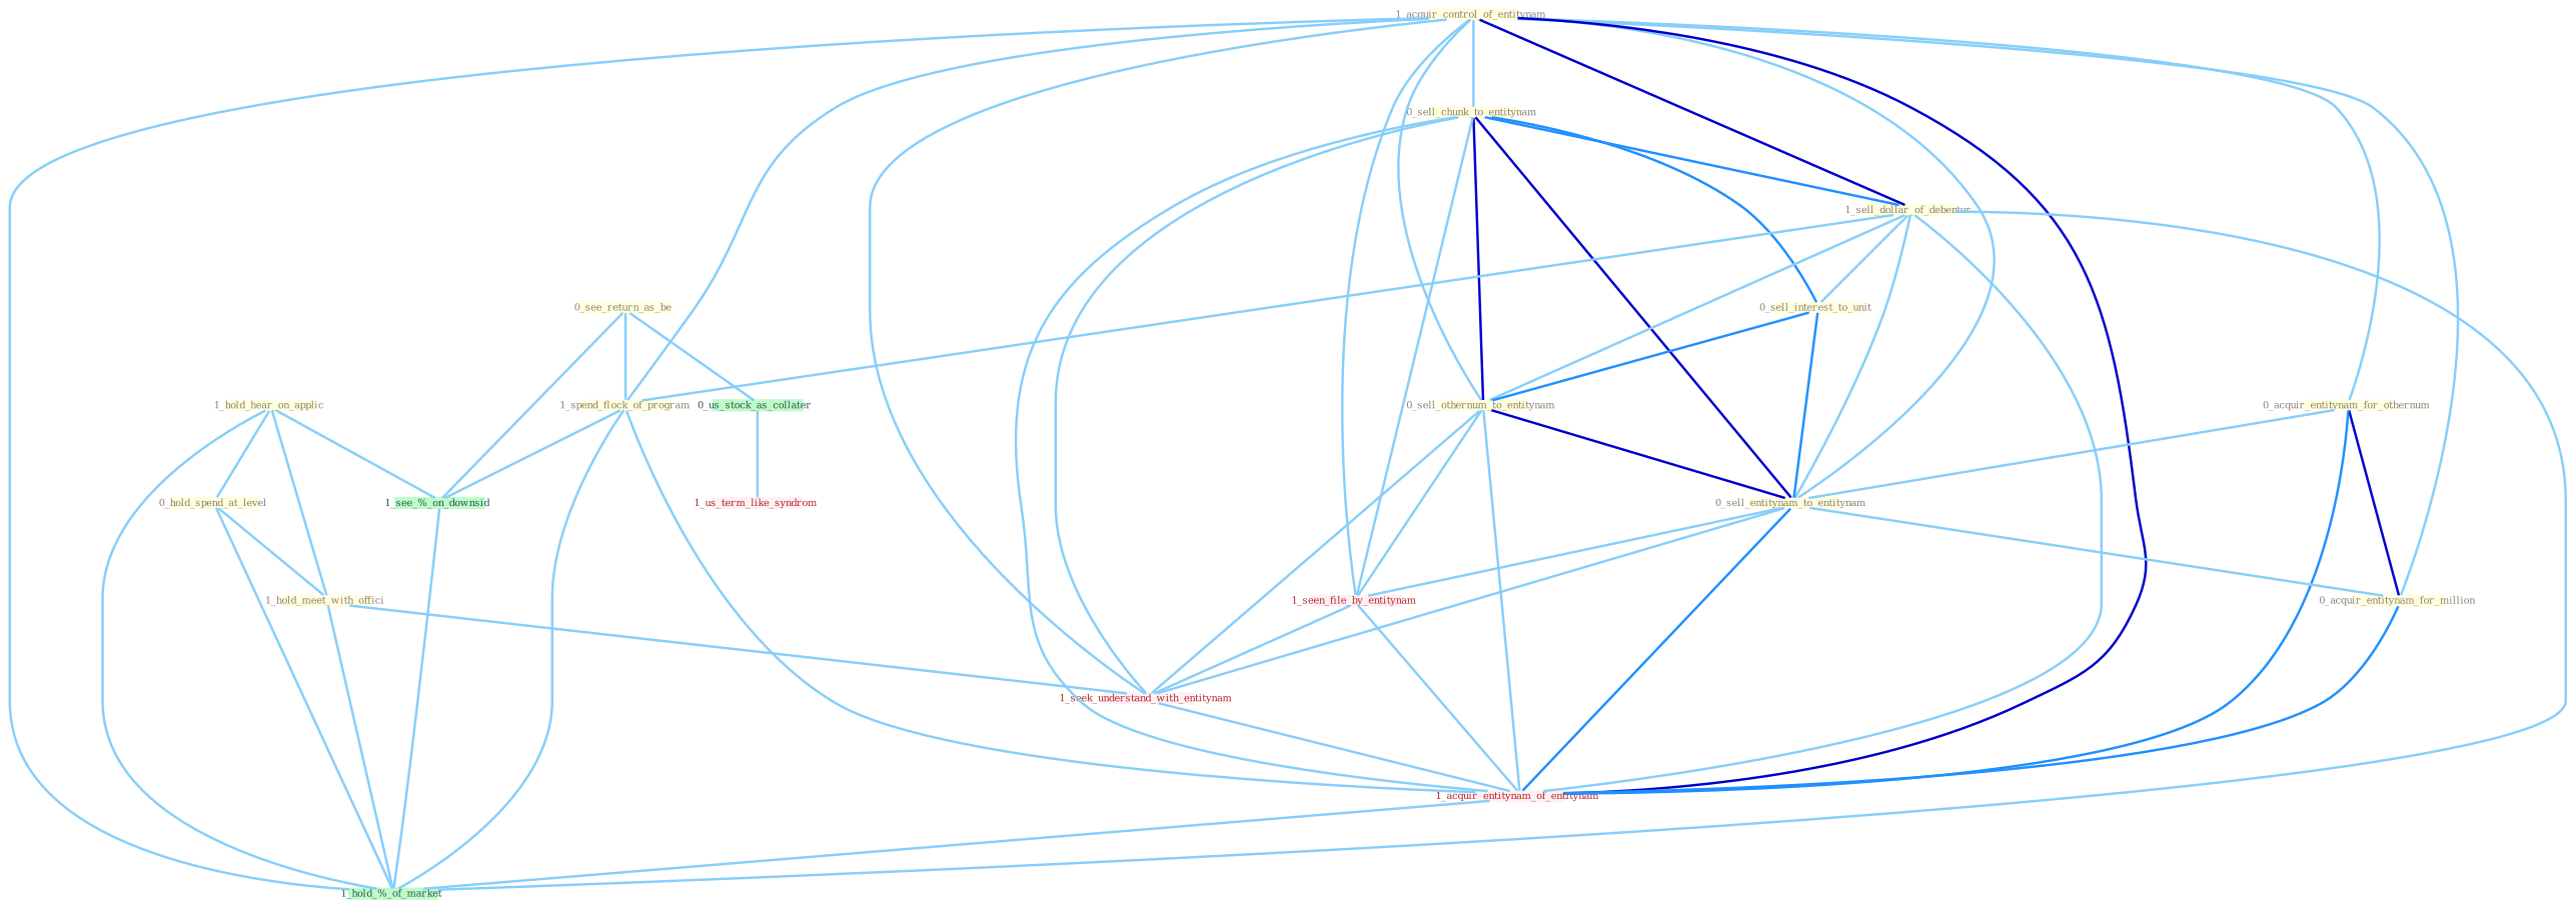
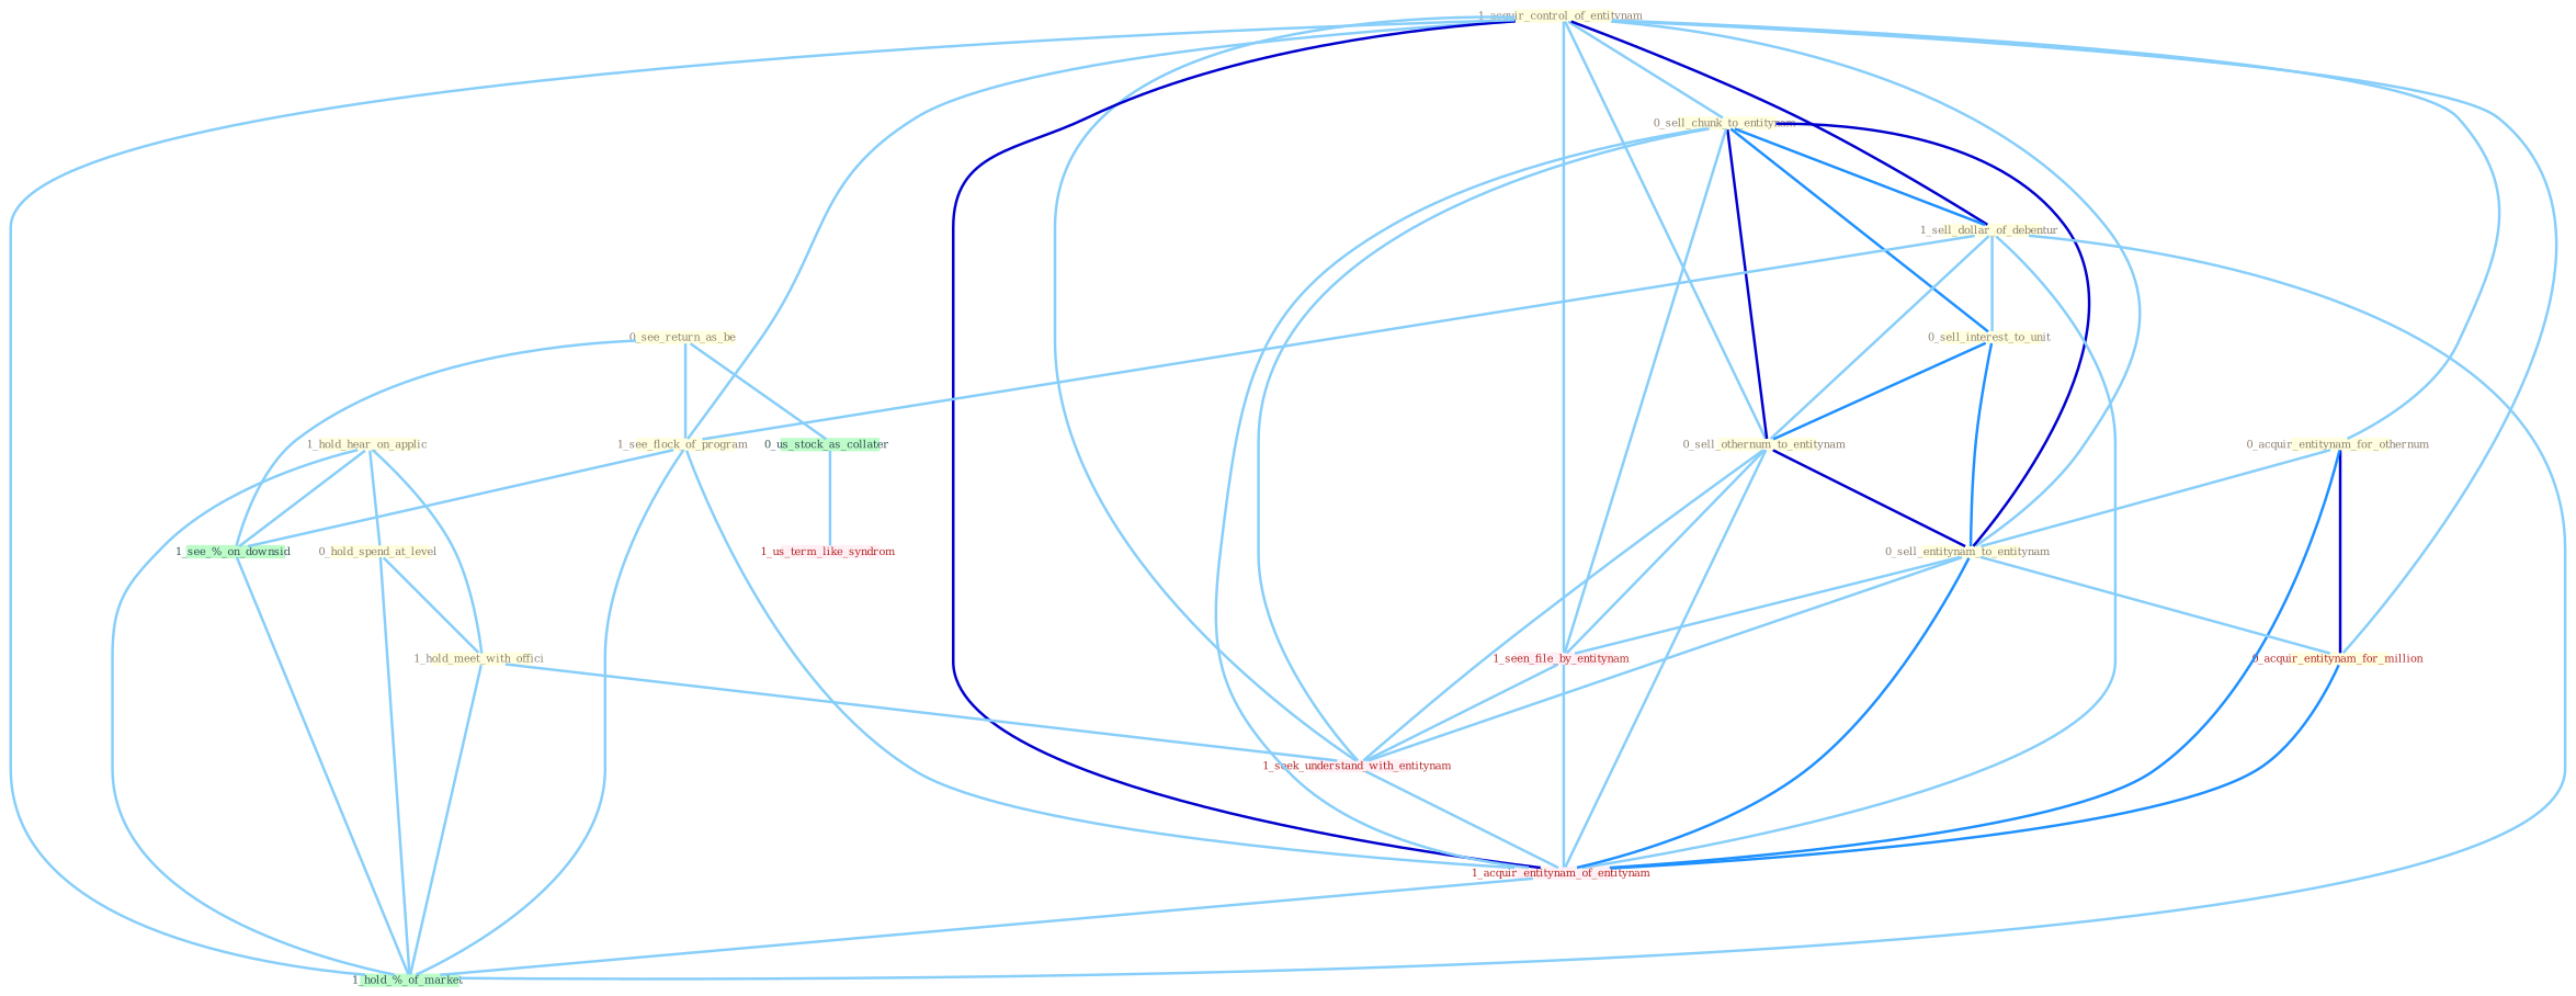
  graph {
    node [color="#ffffe0" fixedsize=true fontcolor="#8b7d6b" fontsize=4 shape=polygon style=filled]
    edge [color="#87cefa" w=1]
    "1_hold_hear_on_applic " [height=.06 width=.5]
    "1_acquir_control_of_entitynam " [height=.06 width=.5]
    "0_acquir_entitynam_for_othernum " [height=.06 width=.5]
    "0_hold_spend_at_level " [height=.06 width=.5]
    "0_see_return_as_be " [height=.06 width=.5]
    "0_sell_chunk_to_entitynam " [height=.06 width=.5]
    "1_sell_dollar_of_debentur " [height=.06 width=.5]
    "0_sell_interest_to_unit " [height=.06 width=.5]
-   "1_see_flock_of_program " [height=.06 width=.5 label="1_spend_flock_of_program"]
+   "1_see_flock_of_program " [height=.06 width=.5]
    "0_sell_othernum_to_entitynam " [height=.06 width=.5]
    "1_hold_meet_with_offici " [height=.06 width=.5]
    "0_sell_entitynam_to_entitynam " [height=.06 width=.5]
-   "0_acquir_entitynam_for_million " [height=.06 width=.5]
+   "0_acquir_entitynam_for_million " [fontcolor="#b22222" height=.06 width=.5]
    "1_seen_file_by_entitynam " [color="#fff0f5" fontcolor="#b22222" height=.06 width=.5]
    "1_seek_understand_with_entitynam " [color="#fff0f5" fontcolor="#b22222" height=.06 width=.5]
    "1_acquir_entitynam_of_entitynam " [color="#fff0f5" fontcolor="#b22222" height=.06 width=.5]
    "1_us_term_like_syndrom " [color="#fff0f5" fontcolor="#b22222" height=.06 width=.5]
    "1_see_%_on_downsid " [color="#BDFCC9" fontcolor="#2f4f4f" height=.06 width=.5]
    "1_hold_%_of_market " [color="#BDFCC9" fontcolor="#2f4f4f" height=.06 width=.5]
    "0_us_stock_as_collater " [color="#BDFCC9" fontcolor="#2f4f4f" height=.06 width=.5]
    subgraph sub_1 {
      "1_hold_hear_on_applic "
      "1_acquir_control_of_entitynam "
      "0_acquir_entitynam_for_othernum "
      "0_hold_spend_at_level "
      "0_see_return_as_be "
      "0_sell_chunk_to_entitynam "
      "1_sell_dollar_of_debentur "
      "0_sell_interest_to_unit "
      "1_see_flock_of_program "
      "0_sell_othernum_to_entitynam "
      "1_hold_meet_with_offici "
      "0_sell_entitynam_to_entitynam "
      "0_acquir_entitynam_for_million "
    }
    subgraph sub_2 {
      "1_seen_file_by_entitynam "
      "1_seek_understand_with_entitynam "
      "1_acquir_entitynam_of_entitynam "
      "1_us_term_like_syndrom "
    }
    "1_hold_hear_on_applic " -- "0_hold_spend_at_level "
    "1_hold_hear_on_applic " -- "1_hold_meet_with_offici "
    "1_hold_hear_on_applic " -- "1_see_%_on_downsid "
    "1_hold_hear_on_applic " -- "1_hold_%_of_market "
    "1_acquir_control_of_entitynam " -- "0_acquir_entitynam_for_othernum "
    "1_acquir_control_of_entitynam " -- "0_sell_chunk_to_entitynam "
    "1_acquir_control_of_entitynam " -- "1_sell_dollar_of_debentur " [color="#0000cd"]
    "1_acquir_control_of_entitynam " -- "1_see_flock_of_program "
    "1_acquir_control_of_entitynam " -- "0_sell_othernum_to_entitynam "
    "1_acquir_control_of_entitynam " -- "0_sell_entitynam_to_entitynam "
    "1_acquir_control_of_entitynam " -- "0_acquir_entitynam_for_million "
    "1_acquir_control_of_entitynam " -- "1_seen_file_by_entitynam "
    "1_acquir_control_of_entitynam " -- "1_seek_understand_with_entitynam "
    "1_acquir_control_of_entitynam " -- "1_acquir_entitynam_of_entitynam " [color="#0000cd" w=3]
    "1_acquir_control_of_entitynam " -- "1_hold_%_of_market "
    "0_acquir_entitynam_for_othernum " -- "0_sell_entitynam_to_entitynam "
    "0_acquir_entitynam_for_othernum " -- "0_acquir_entitynam_for_million " [color="#0000cd" w=3]
    "0_acquir_entitynam_for_othernum " -- "1_acquir_entitynam_of_entitynam " [color="#1e90ff" w=2]
    "0_hold_spend_at_level " -- "1_hold_meet_with_offici "
    "0_hold_spend_at_level " -- "1_hold_%_of_market "
    "0_see_return_as_be " -- "1_see_flock_of_program "
    "0_see_return_as_be " -- "1_see_%_on_downsid "
    "0_see_return_as_be " -- "0_us_stock_as_collater "
    "0_sell_chunk_to_entitynam " -- "1_sell_dollar_of_debentur " [color="#1e90ff"]
    "0_sell_chunk_to_entitynam " -- "0_sell_interest_to_unit " [color="#1e90ff" w=2]
    "0_sell_chunk_to_entitynam " -- "0_sell_othernum_to_entitynam " [color="#0000cd" w=3]
    "0_sell_chunk_to_entitynam " -- "0_sell_entitynam_to_entitynam " [color="#0000cd" w=3]
    "0_sell_chunk_to_entitynam " -- "1_seen_file_by_entitynam "
    "0_sell_chunk_to_entitynam " -- "1_seek_understand_with_entitynam "
    "0_sell_chunk_to_entitynam " -- "1_acquir_entitynam_of_entitynam "
    "1_sell_dollar_of_debentur " -- "0_sell_interest_to_unit "
    "1_sell_dollar_of_debentur " -- "1_see_flock_of_program "
    "1_sell_dollar_of_debentur " -- "0_sell_othernum_to_entitynam "
-   "1_sell_dollar_of_debentur " -- "0_sell_entitynam_to_entitynam "
    "1_sell_dollar_of_debentur " -- "1_acquir_entitynam_of_entitynam "
    "1_sell_dollar_of_debentur " -- "1_hold_%_of_market "
    "0_sell_interest_to_unit " -- "0_sell_othernum_to_entitynam " [color="#1e90ff" w=2]
    "0_sell_interest_to_unit " -- "0_sell_entitynam_to_entitynam " [color="#1e90ff" w=2]
    "1_see_flock_of_program " -- "1_acquir_entitynam_of_entitynam "
    "1_see_flock_of_program " -- "1_see_%_on_downsid "
    "1_see_flock_of_program " -- "1_hold_%_of_market "
    "0_sell_othernum_to_entitynam " -- "0_sell_entitynam_to_entitynam " [color="#0000cd" w=3]
    "0_sell_othernum_to_entitynam " -- "1_seen_file_by_entitynam "
    "0_sell_othernum_to_entitynam " -- "1_seek_understand_with_entitynam "
    "0_sell_othernum_to_entitynam " -- "1_acquir_entitynam_of_entitynam "
    "1_hold_meet_with_offici " -- "1_seek_understand_with_entitynam "
    "1_hold_meet_with_offici " -- "1_hold_%_of_market "
    "0_sell_entitynam_to_entitynam " -- "0_acquir_entitynam_for_million "
    "0_sell_entitynam_to_entitynam " -- "1_seen_file_by_entitynam "
    "0_sell_entitynam_to_entitynam " -- "1_seek_understand_with_entitynam "
    "0_sell_entitynam_to_entitynam " -- "1_acquir_entitynam_of_entitynam " [color="#1e90ff" w=2]
    "0_acquir_entitynam_for_million " -- "1_acquir_entitynam_of_entitynam " [color="#1e90ff" w=2]
    "1_seen_file_by_entitynam " -- "1_seek_understand_with_entitynam "
    "1_seen_file_by_entitynam " -- "1_acquir_entitynam_of_entitynam "
    "1_seek_understand_with_entitynam " -- "1_acquir_entitynam_of_entitynam "
    "1_acquir_entitynam_of_entitynam " -- "1_hold_%_of_market "
    "1_see_%_on_downsid " -- "1_hold_%_of_market "
    "0_us_stock_as_collater " -- "1_us_term_like_syndrom "
  }
